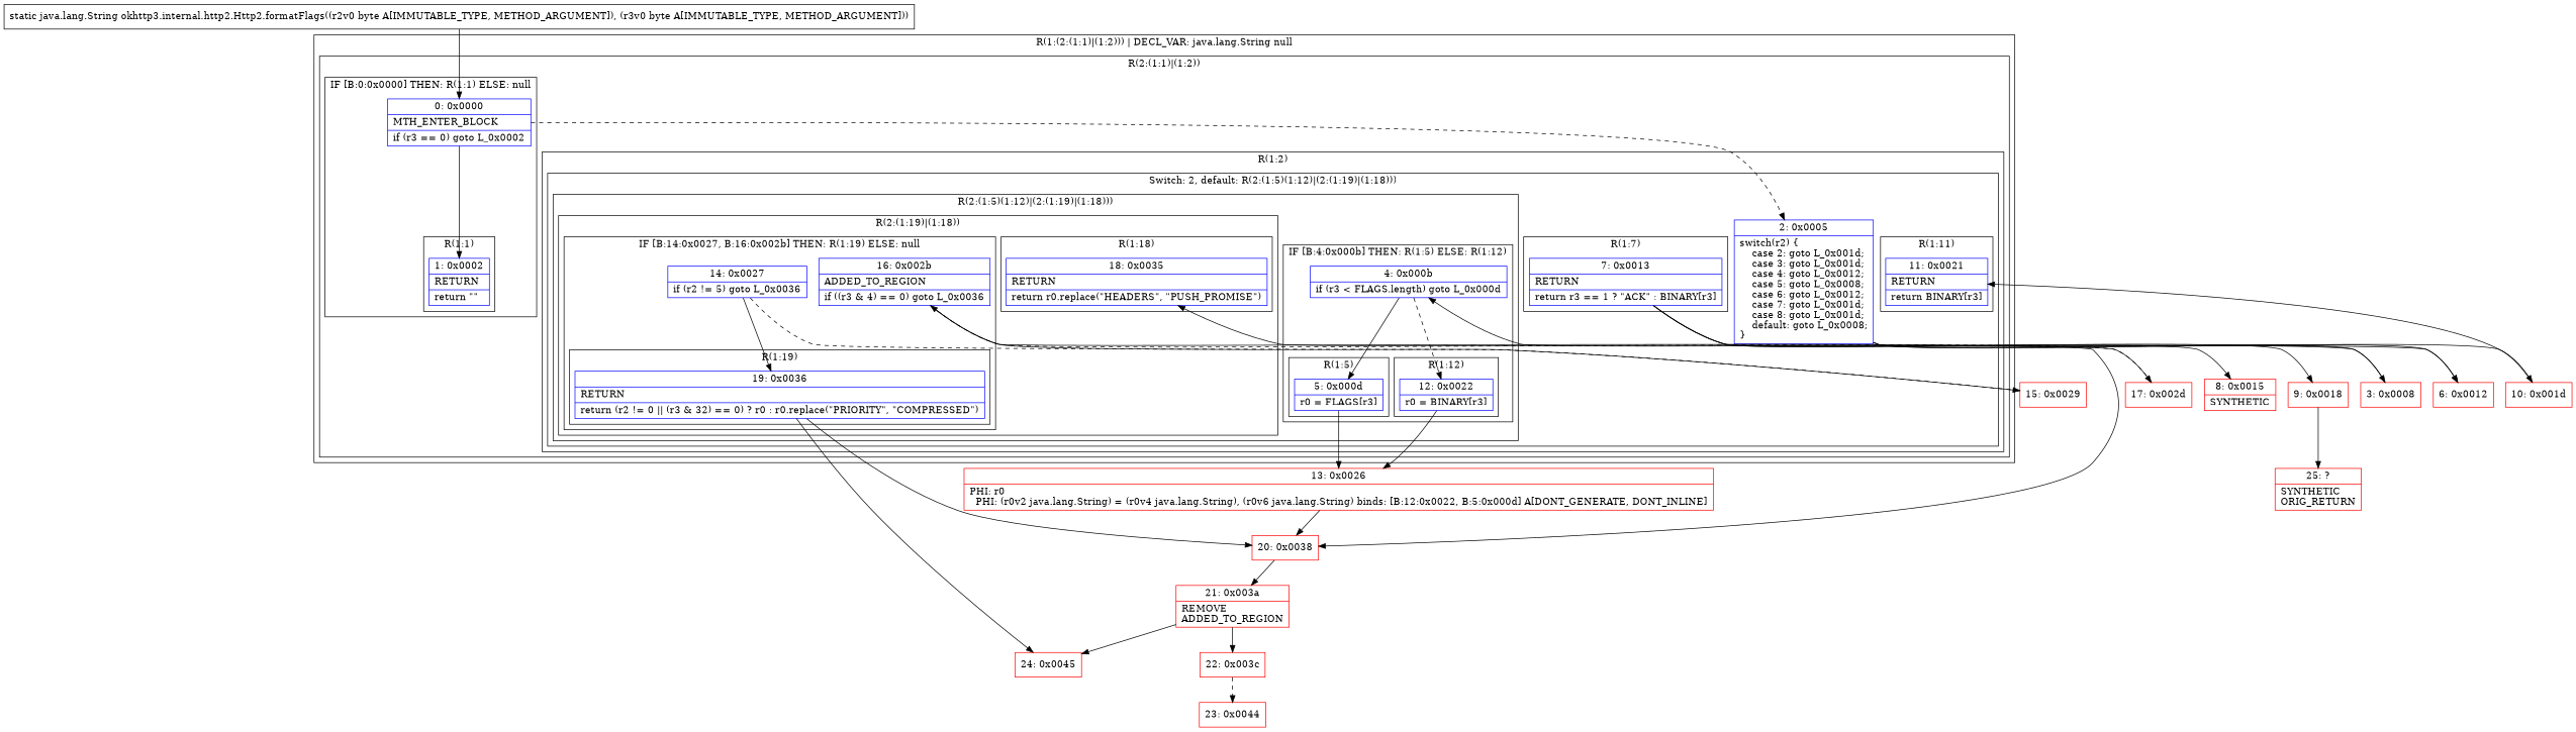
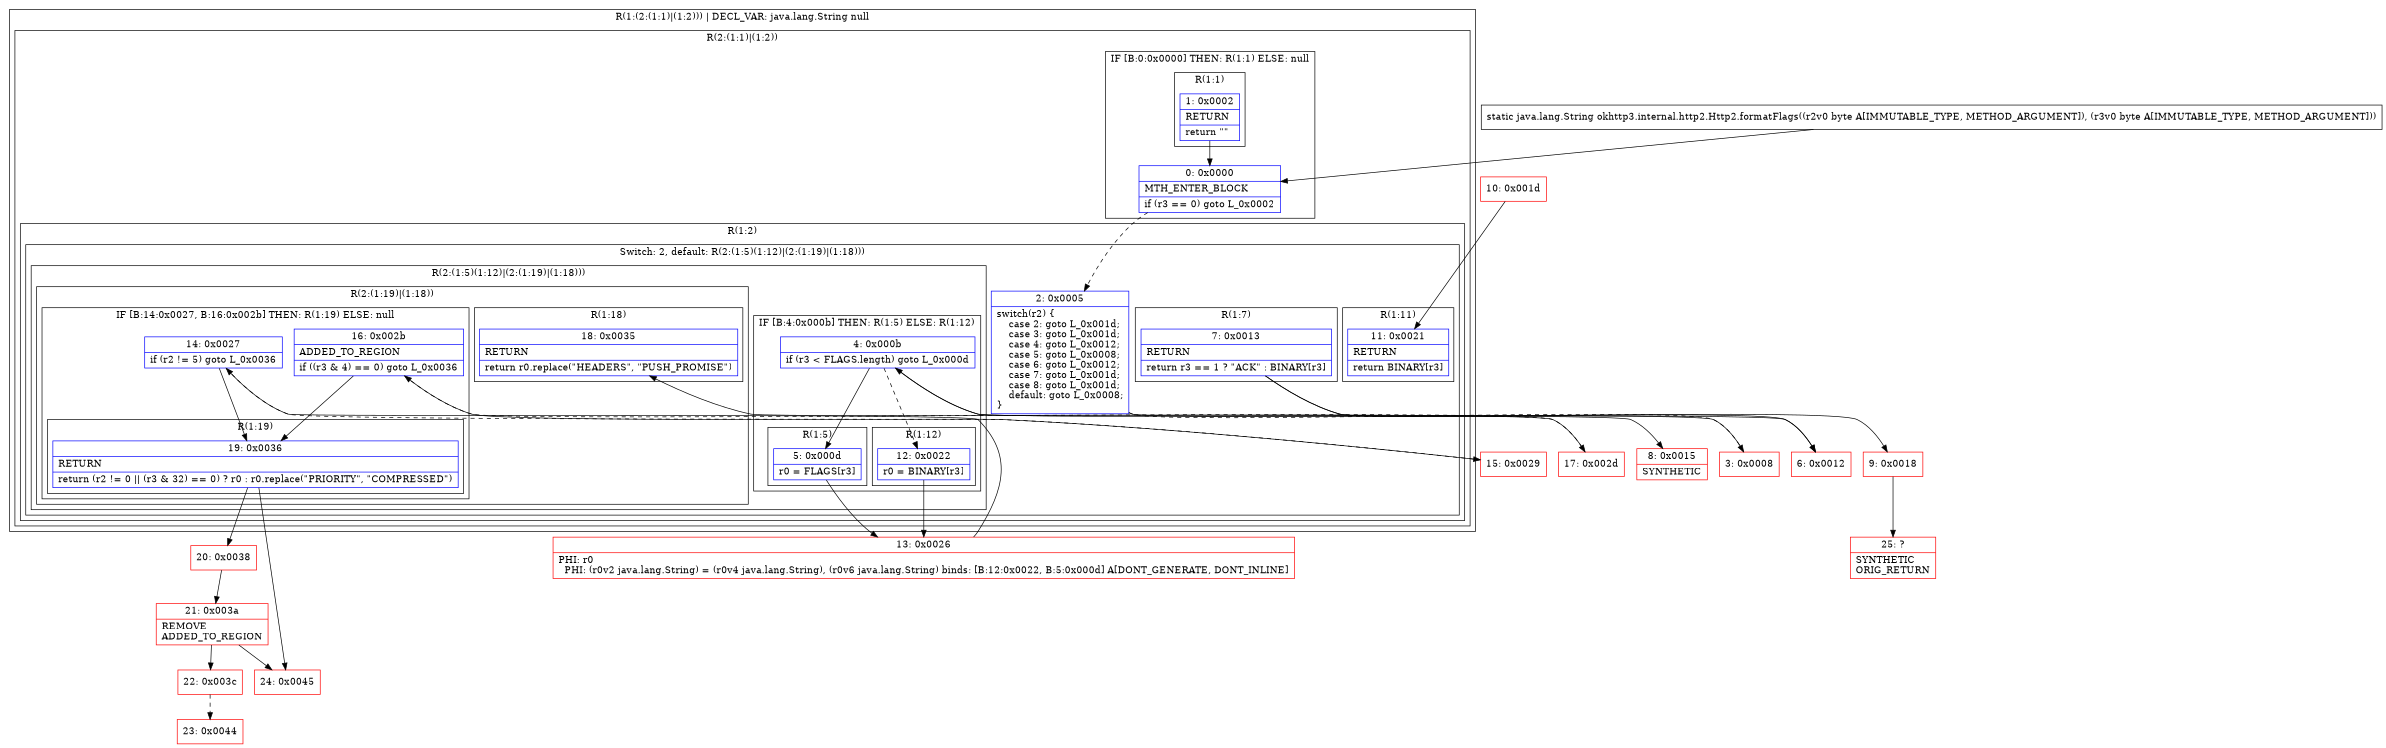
  digraph {
    node [color=red shape=record]
    n1 [color=blue label="{1\:\ 0x0002|RETURN\l|return \"\"\l}"]
    n2 [color=blue label="{0\:\ 0x0000|MTH_ENTER_BLOCK\l|if (r3 == 0) goto L_0x0002\l}"]
    n3 [color=blue label="{11\:\ 0x0021|RETURN\l|return BINARY[r3]\l}"]
    n4 [color=blue label="{7\:\ 0x0013|RETURN\l|return r3 == 1 ? \"ACK\" : BINARY[r3]\l}"]
    n5 [color=blue label="{5\:\ 0x000d|r0 = FLAGS[r3]\l}"]
    n6 [color=blue label="{12\:\ 0x0022|r0 = BINARY[r3]\l}"]
    n7 [color=blue label="{4\:\ 0x000b|if (r3 \< FLAGS.length) goto L_0x000d\l}"]
    n8 [color=blue label="{19\:\ 0x0036|RETURN\l|return (r2 != 0 \|\| (r3 & 32) == 0) ? r0 : r0.replace(\"PRIORITY\", \"COMPRESSED\")\l}"]
    n9 [color=blue label="{14\:\ 0x0027|if (r2 != 5) goto L_0x0036\l}"]
    n10 [color=blue label="{16\:\ 0x002b|ADDED_TO_REGION\l|if ((r3 & 4) == 0) goto L_0x0036\l}"]
    n11 [color=blue label="{18\:\ 0x0035|RETURN\l|return r0.replace(\"HEADERS\", \"PUSH_PROMISE\")\l}"]
    n12 [color=blue label="{2\:\ 0x0005|switch(r2) \{\l    case 2: goto L_0x001d;\l    case 3: goto L_0x001d;\l    case 4: goto L_0x0012;\l    case 5: goto L_0x0008;\l    case 6: goto L_0x0012;\l    case 7: goto L_0x001d;\l    case 8: goto L_0x001d;\l    default: goto L_0x0008;\l\}\l}"]
    n13 [label="{6\:\ 0x0012}"]
    n14 [label="{8\:\ 0x0015|SYNTHETIC\l}"]
    n15 [label="{9\:\ 0x0018}"]
    n16 [label="{13\:\ 0x0026|PHI: r0 \l  PHI: (r0v2 java.lang.String) = (r0v4 java.lang.String), (r0v6 java.lang.String) binds: [B:12:0x0022, B:5:0x000d] A[DONT_GENERATE, DONT_INLINE]\l}"]
    n17 [label="{20\:\ 0x0038}"]
    n18 [label="{24\:\ 0x0045}"]
    n19 [label="{15\:\ 0x0029}"]
    n20 [label="{17\:\ 0x002d}"]
    n21 [label="{3\:\ 0x0008}"]
    n22 [label="{10\:\ 0x001d}"]
    n23 [label="{25\:\ ?|SYNTHETIC\lORIG_RETURN\l}"]
    n24 [label="{21\:\ 0x003a|REMOVE\lADDED_TO_REGION\l}"]
    n25 [label="{22\:\ 0x003c}"]
    n26 [label="{23\:\ 0x0044}"]
    n27 [label="{static java.lang.String okhttp3.internal.http2.Http2.formatFlags((r2v0 byte A[IMMUTABLE_TYPE, METHOD_ARGUMENT]), (r3v0 byte A[IMMUTABLE_TYPE, METHOD_ARGUMENT])) }" color=""]
    subgraph cluster_1 {
      label="R(1:(2:(1:1)|(1:2))) | DECL_VAR: java.lang.String null\l"
      subgraph cluster_2 {
        label="R(2:(1:1)|(1:2))"
        subgraph cluster_3 {
          label="IF [B:0:0x0000] THEN: R(1:1) ELSE: null"
          n2
          subgraph cluster_4 {
            label="R(1:1)"
            n1
          }
        }
        subgraph cluster_5 {
          label="R(1:2)"
          subgraph cluster_6 {
            label="Switch: 2, default: R(2:(1:5)(1:12)|(2:(1:19)|(1:18)))"
            n12
            subgraph cluster_7 {
              label="R(1:11)"
              n3
            }
            subgraph cluster_8 {
              label="R(1:7)"
              n4
            }
            subgraph cluster_9 {
              label="R(2:(1:5)(1:12)|(2:(1:19)|(1:18)))"
              subgraph cluster_10 {
                label="IF [B:4:0x000b] THEN: R(1:5) ELSE: R(1:12)"
                n7
                subgraph cluster_11 {
                  label="R(1:5)"
                  n5
                }
                subgraph cluster_12 {
                  label="R(1:12)"
                  n6
                }
              }
              subgraph cluster_13 {
                label="R(2:(1:19)|(1:18))"
                subgraph cluster_14 {
                  label="IF [B:14:0x0027, B:16:0x002b] THEN: R(1:19) ELSE: null"
                  n9
                  n10
                  subgraph cluster_15 {
                    label="R(1:19)"
                    n8
                  }
                }
                subgraph cluster_16 {
                  label="R(1:18)"
                  n11
                }
              }
            }
          }
        }
      }
    }
-   n2 -> n1
+   n1 -> n2
    n2 -> n12 [style=dashed]
    n4 -> n13
-   n4 -> n14
+   n7 -> n14
    n4 -> n15
    n5 -> n16
    n6 -> n16
    n7 -> n5
    n7 -> n6 [style=dashed]
    n8 -> n17
    n8 -> n18
    n9 -> n8
    n9 -> n19 [style=dashed]
-   n10 -> n17
+   n10 -> n8
    n10 -> n20 [style=dashed]
    n12 -> n13
-   n12 -> n21
-   n12 -> n22
+   n12 -> n21 [style=dashed]
    n15 -> n23
-   n16 -> n17
+   n16 -> n9
    n17 -> n24
    n19 -> n10
    n20 -> n11
    n21 -> n7
    n22 -> n3
    n24 -> n18
    n24 -> n25
    n25 -> n26 [style=dashed]
    n27 -> n2
  }
